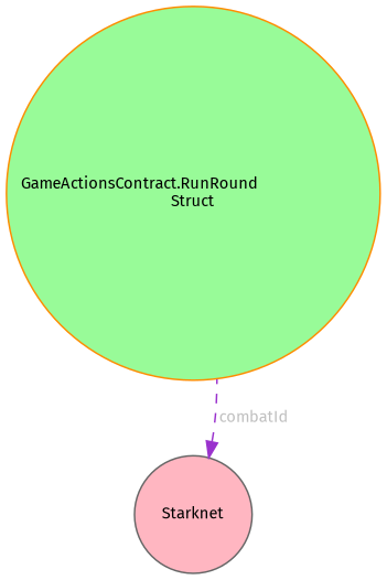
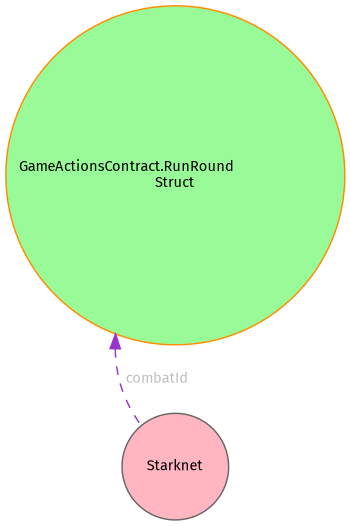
  digraph {
    fontname="Fira Sans"
    node [fontname="Fira Sans" fontsize=10 shape=circle style=filled]
    n1 [color=darkorange fillcolor=palegreen fontcolor=black height=0.2 label="GameActionsContract.RunRound\lStruct" width=0.4]
    n2 [color=gray40 fillcolor=lightpink height=0.2 label=Starknet width=0.4]
-   n2 -> n1 [color=darkorchid3 dir=back fontcolor=grey fontname="Fira Sans" fontsize=10 label=" combatId" labelfontname=Helvetica labelfontsize=10 style=dashed]
+   n1 -> n2 [color=darkorchid3 dir=back fontcolor=grey fontname="Fira Sans" fontsize=10 label=" combatId" labelfontname=Helvetica labelfontsize=10 style=dashed]
  }
